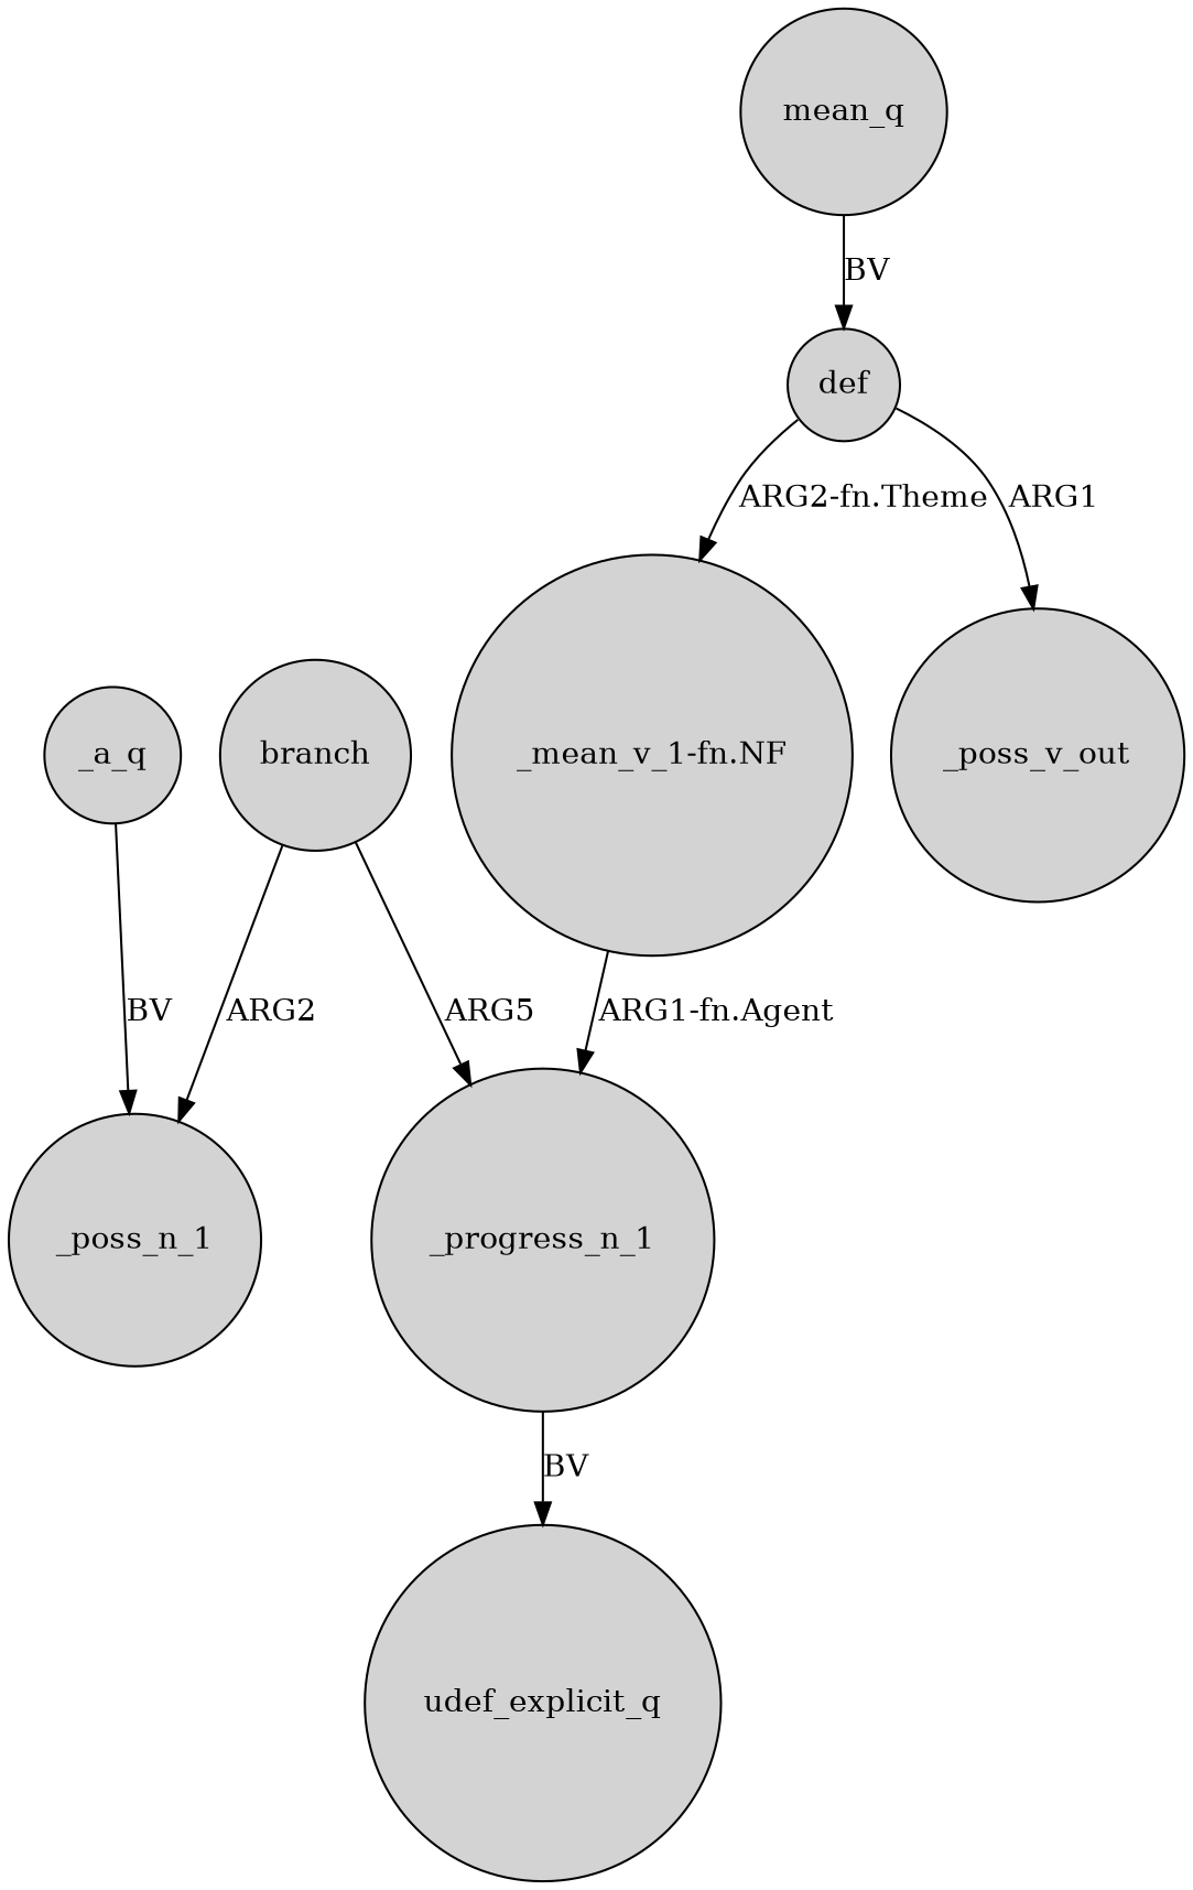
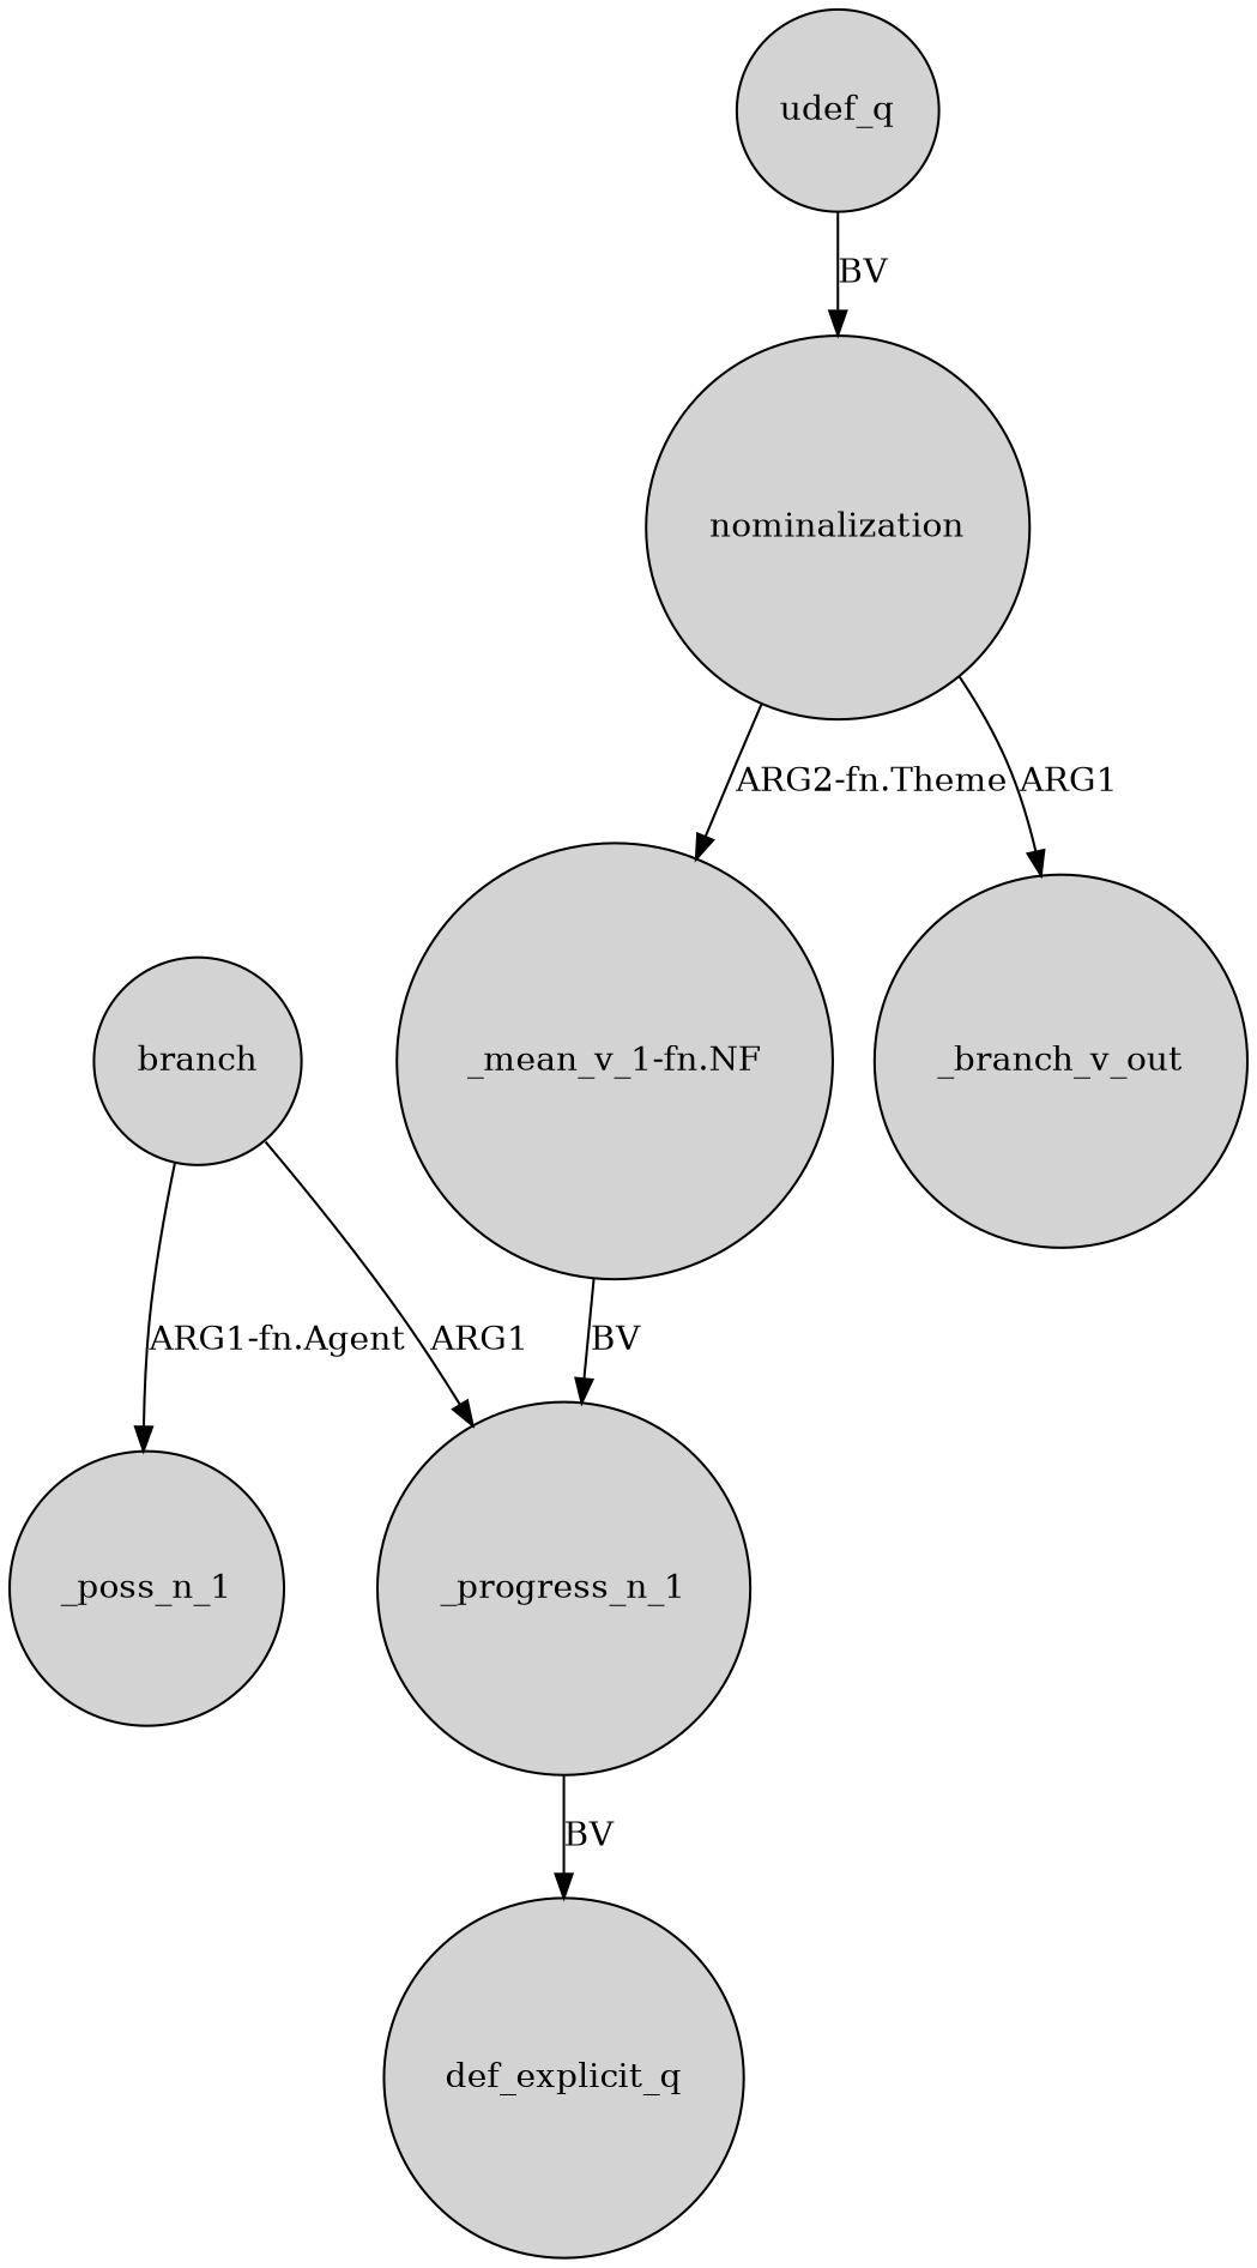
  digraph {
    node [shape=circle style=filled]
    n1 [label=_poss_n_1]
-   _a_q
    n3 [label=branch]
    _progress_n_1
-   def_explicit_q [label=udef_explicit_q]
+   def_explicit_q
    "_mean_v_1-fn.NF"
-   nominalization [label=def]
-   _branch_v_out [label=_poss_v_out]
-   udef_q [label=mean_q]
-   _a_q -> n1 [label=BV]
-   n3 -> n1 [label=ARG2]
-   n3 -> _progress_n_1 [label=ARG5]
+   nominalization
+   _branch_v_out
+   udef_q
+   n3 -> n1 [label="ARG1-fn.Agent"]
+   n3 -> _progress_n_1 [label=ARG1]
    _progress_n_1 -> def_explicit_q [label=BV]
-   "_mean_v_1-fn.NF" -> _progress_n_1 [label="ARG1-fn.Agent"]
+   "_mean_v_1-fn.NF" -> _progress_n_1 [label=BV]
    nominalization -> "_mean_v_1-fn.NF" [label="ARG2-fn.Theme"]
    nominalization -> _branch_v_out [label=ARG1]
    udef_q -> nominalization [label=BV]
  }
